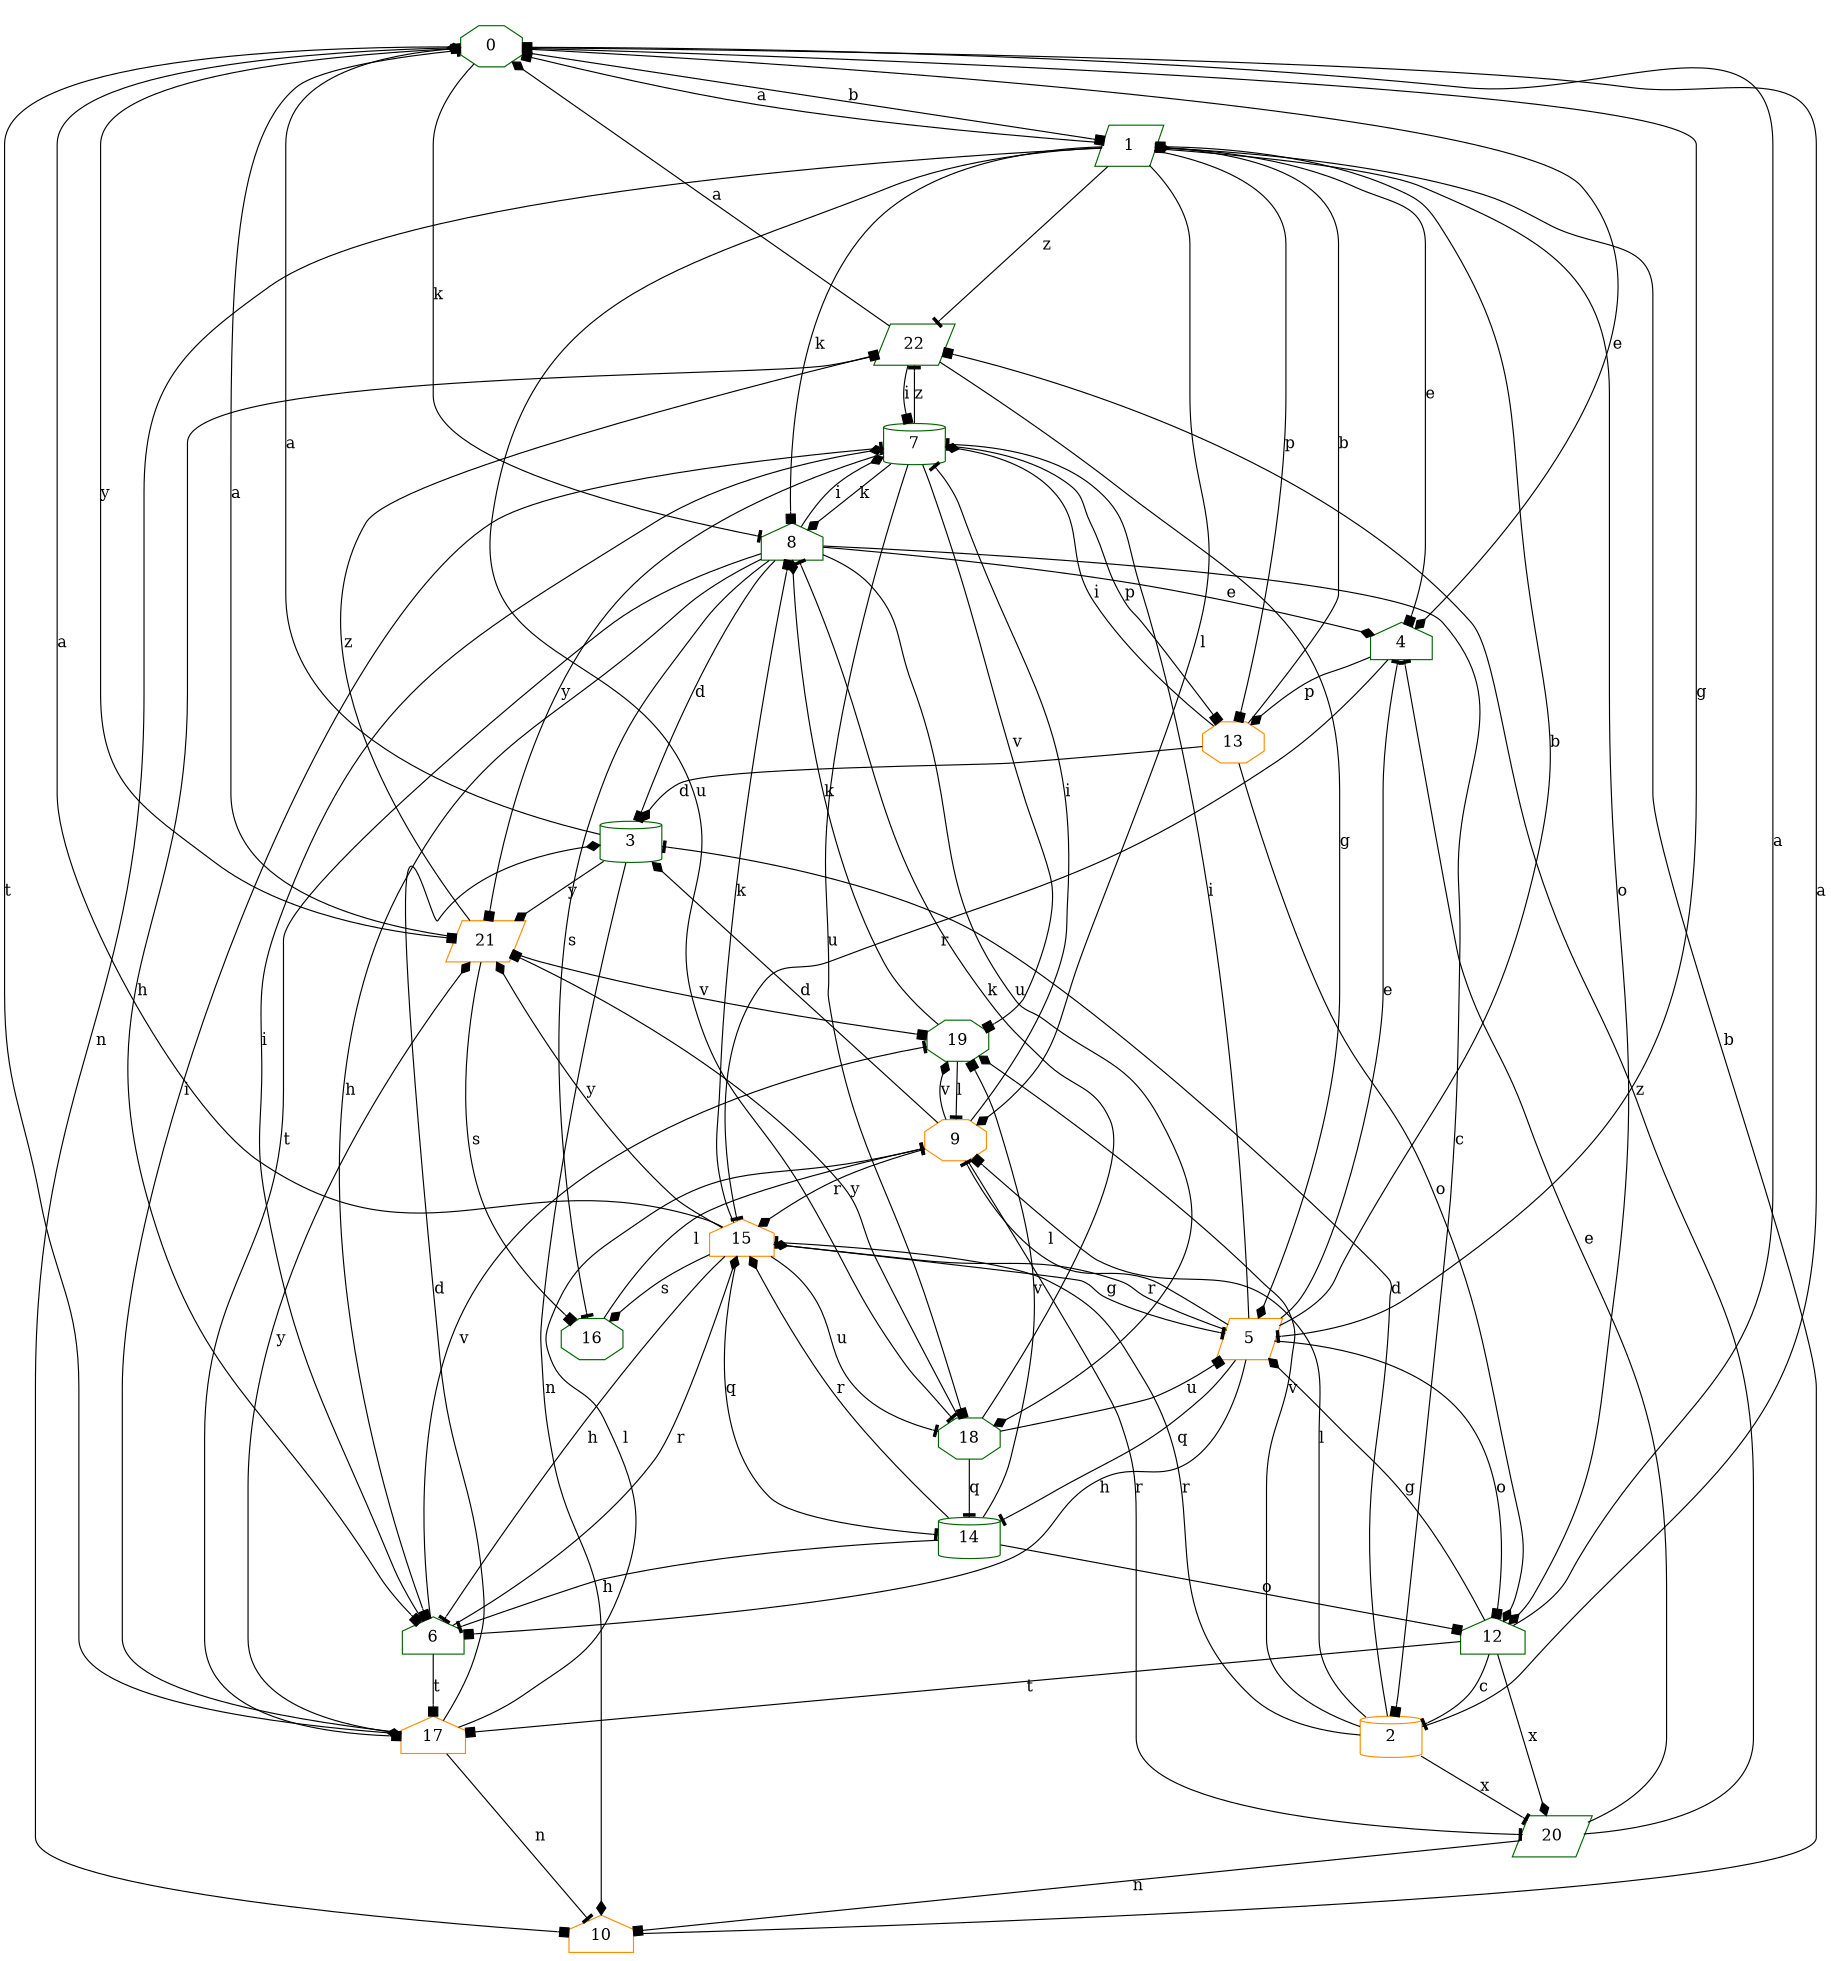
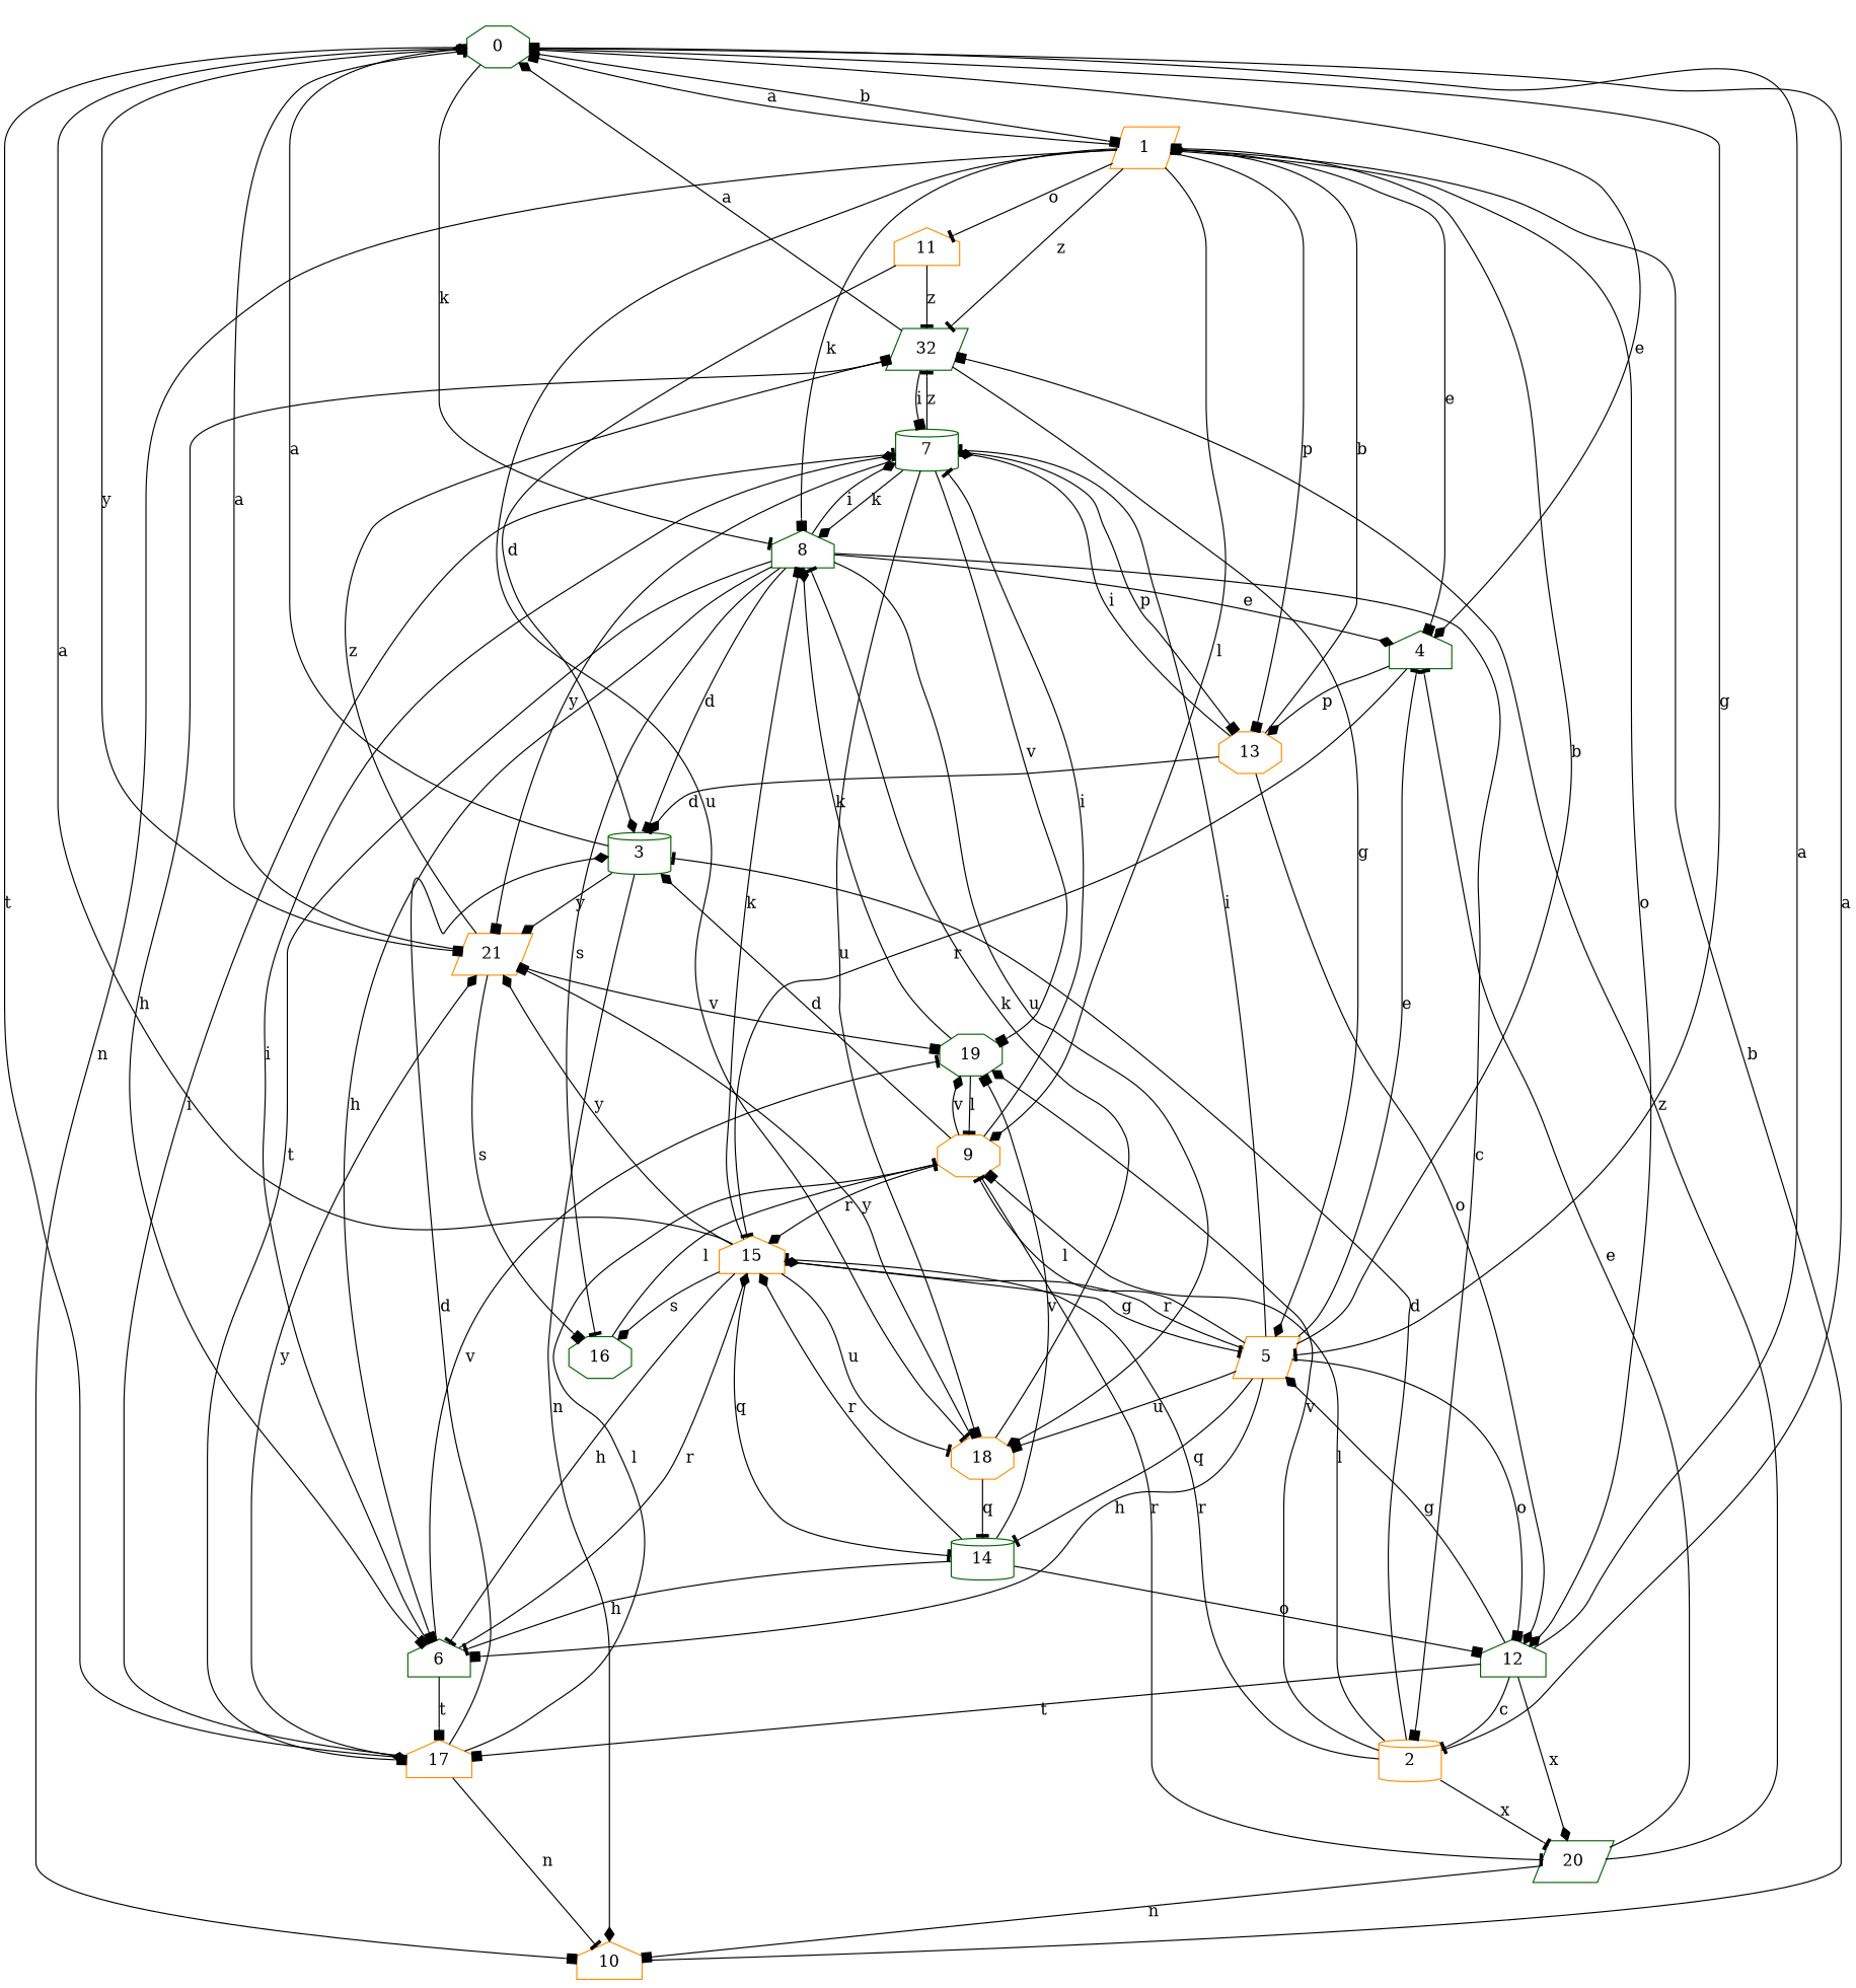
  strict digraph {
    node [color=darkgreen shape=house]
    edge [arrowhead=box]
    0 [shape=octagon]
-   1 [shape=parallelogram]
+   1 [color=darkorange shape=parallelogram]
    4
    5 [color=darkorange shape=parallelogram]
    8
    17 [color=darkorange]
    21 [color=darkorange shape=parallelogram]
    9 [color=darkorange shape=octagon]
    10 [color=darkorange]
+   11 [color=darkorange]
    12
    13 [color=darkorange shape=octagon]
-   18 [shape=octagon]
-   22 [shape=parallelogram]
+   18 [color=darkorange shape=octagon]
+   22 [shape=parallelogram label=32]
    15 [color=darkorange]
    6
    7 [shape=cylinder]
    14 [shape=cylinder]
    2 [color=darkorange shape=cylinder]
    3 [shape=cylinder]
    16 [shape=octagon]
    19 [shape=octagon]
    20 [shape=parallelogram]
    0 -> 1 [label=b]
    0 -> 4 [arrowhead=diamond label=e]
    0 -> 5 [arrowhead=tee label=g]
    0 -> 8 [arrowhead=tee label=k]
    0 -> 17 [arrowhead=diamond label=t]
    0 -> 21 [label=y]
    1 -> 0 [label=a]
    1 -> 4 [label=e]
    1 -> 8 [label=k]
    1 -> 9 [arrowhead=diamond label=l]
    1 -> 10 [label=n]
+   1 -> 11 [arrowhead=tee label=o]
    1 -> 12 [arrowhead=diamond label=o]
    1 -> 13 [label=p]
    1 -> 18 [arrowhead=tee label=u]
    1 -> 22 [arrowhead=tee label=z]
    4 -> 13 [arrowhead=diamond label=p]
    4 -> 15 [arrowhead=tee label=r]
    5 -> 1 [label=b]
    5 -> 4 [arrowhead=tee label=e]
    5 -> 9 [arrowhead=tee label=l]
    5 -> 12 [label=o]
-   18 -> 5 [label=u]
+   5 -> 18 [label=u]
    5 -> 15 [arrowhead=diamond label=r]
    5 -> 6 [label=h]
    5 -> 7 [arrowhead=tee label=i]
    5 -> 14 [arrowhead=tee label=q]
    8 -> 4 [arrowhead=diamond label=e]
    8 -> 17 [label=t]
    8 -> 18 [arrowhead=diamond label=u]
    8 -> 6 [label=h]
    8 -> 7 [arrowhead=diamond label=i]
    8 -> 2 [label=c]
    8 -> 3 [label=d]
    8 -> 16 [arrowhead=tee label=s]
    17 -> 21 [arrowhead=diamond label=y]
    17 -> 9 [arrowhead=tee label=l]
    17 -> 10 [arrowhead=tee label=n]
    17 -> 7 [arrowhead=tee label=i]
    17 -> 3 [arrowhead=diamond label=d]
    21 -> 0 [arrowhead=tee label=a]
    21 -> 22 [label=z]
    21 -> 16 [label=s]
    21 -> 19 [label=v]
    9 -> 15 [arrowhead=diamond label=r]
    9 -> 7 [arrowhead=tee label=i]
    9 -> 3 [arrowhead=diamond label=d]
    9 -> 19 [arrowhead=diamond label=v]
    9 -> 20 [arrowhead=tee label=r]
    10 -> 1 [label=b]
+   11 -> 22 [arrowhead=tee label=z]
+   11 -> 3 [arrowhead=diamond label=d]
    12 -> 0 [label=a]
    12 -> 5 [arrowhead=diamond label=g]
    12 -> 17 [label=t]
    12 -> 2 [arrowhead=tee label=c]
    12 -> 20 [arrowhead=diamond label=x]
    13 -> 1 [arrowhead=diamond label=b]
    13 -> 12 [arrowhead=diamond label=o]
    13 -> 7 [arrowhead=diamond label=i]
    13 -> 3 [arrowhead=diamond label=d]
    18 -> 8 [arrowhead=tee label=k]
    18 -> 21 [label=y]
    18 -> 14 [arrowhead=tee label=q]
    22 -> 0 [arrowhead=diamond label=a]
    22 -> 5 [arrowhead=diamond label=g]
    22 -> 6 [label=h]
    22 -> 7 [label=i]
    15 -> 0 [arrowhead=diamond label=a]
    15 -> 5 [arrowhead=tee label=g]
    15 -> 8 [label=k]
    15 -> 21 [arrowhead=diamond label=y]
    15 -> 18 [arrowhead=tee label=u]
    15 -> 6 [arrowhead=tee label=h]
    15 -> 14 [arrowhead=tee label=q]
    15 -> 16 [arrowhead=diamond label=s]
    6 -> 17 [label=t]
    6 -> 15 [arrowhead=diamond label=r]
    6 -> 7 [arrowhead=diamond label=i]
    6 -> 19 [arrowhead=tee label=v]
    7 -> 8 [arrowhead=diamond label=k]
    7 -> 21 [label=y]
    7 -> 13 [label=p]
    7 -> 18 [label=u]
    7 -> 22 [arrowhead=tee label=z]
    7 -> 19 [label=v]
    14 -> 12 [label=o]
    14 -> 15 [arrowhead=diamond label=r]
    14 -> 6 [arrowhead=tee label=h]
    14 -> 19 [label=v]
    2 -> 0 [label=a]
    2 -> 9 [label=l]
    2 -> 15 [arrowhead=tee label=r]
    2 -> 3 [arrowhead=tee label=d]
    2 -> 19 [arrowhead=diamond label=v]
    2 -> 20 [arrowhead=tee label=x]
    3 -> 0 [label=a]
    3 -> 21 [arrowhead=diamond label=y]
    3 -> 10 [arrowhead=diamond label=n]
    16 -> 9 [arrowhead=tee label=l]
    19 -> 8 [arrowhead=diamond label=k]
    19 -> 9 [arrowhead=tee label=l]
    20 -> 4 [arrowhead=tee label=e]
    20 -> 10 [label=n]
    20 -> 22 [label=z]
  }
